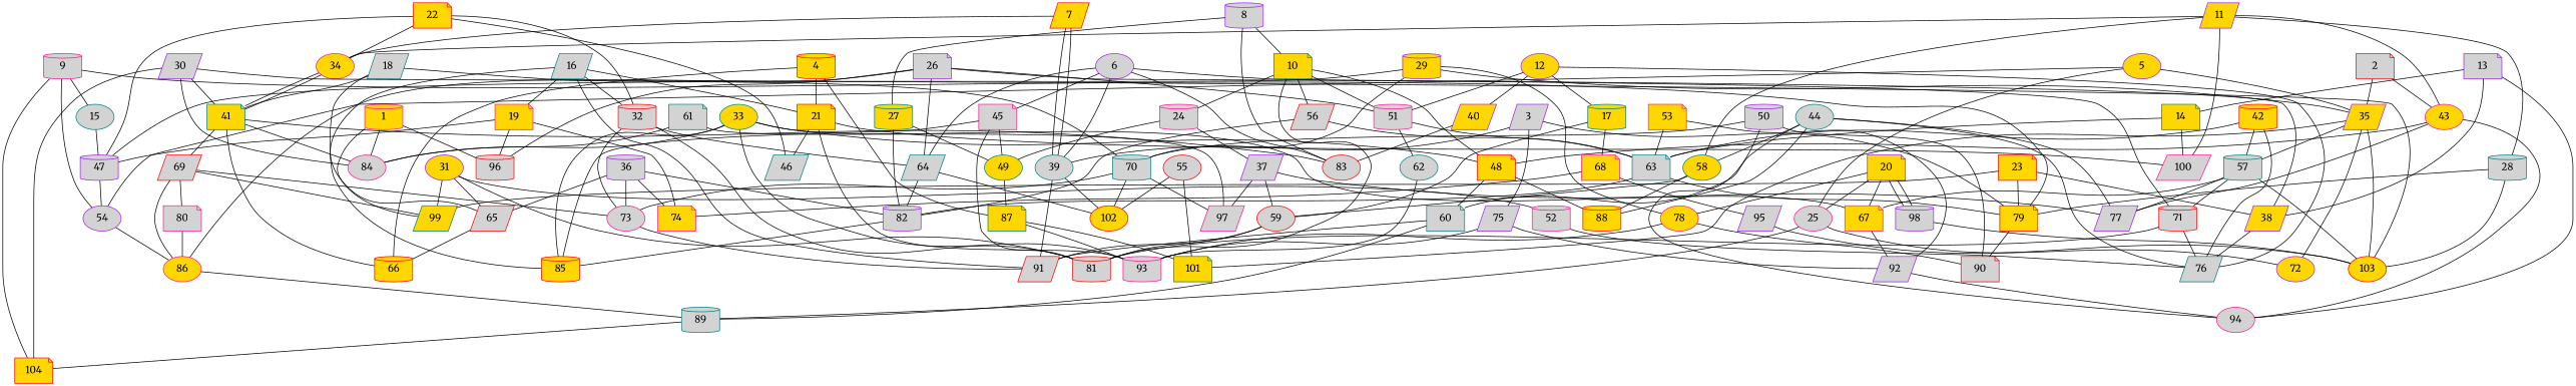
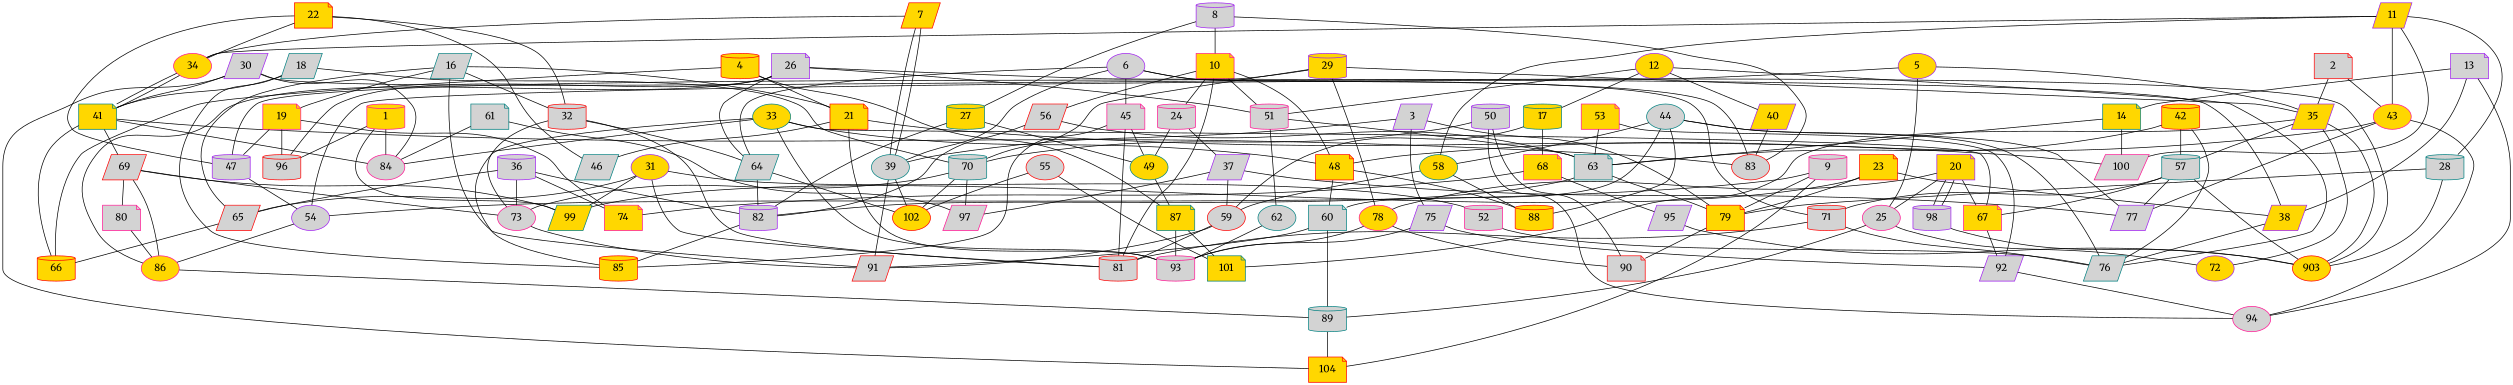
  graph {
    fontname=Merriweather
    node [color=red fillcolor=lightgrey fontname=Merriweather shape=cylinder style=filled]
    edge [fontname=Merriweather]
    1 [color=deeppink fillcolor=gold]
    84 [color=deeppink shape=ellipse]
    96
    99 [color=teal fillcolor=gold shape=parallelogram]
    2 [shape=note]
    35 [color=purple fillcolor=gold shape=parallelogram]
    43 [color=deeppink fillcolor=gold shape=ellipse]
    72 [color=purple fillcolor=gold shape=ellipse]
-   103 [fillcolor=gold shape=ellipse]
+   103 [fillcolor=gold shape=ellipse label=903]
    57 [color=teal]
    101 [color=teal fillcolor=gold shape=note]
    48 [fillcolor=gold shape=note]
    94 [color=deeppink shape=ellipse]
    77 [color=purple shape=parallelogram]
    3 [color=purple shape=parallelogram]
    39 [color=teal shape=ellipse]
    75 [color=purple shape=parallelogram]
    79 [fillcolor=gold shape=note]
    91 [shape=parallelogram]
    102 [fillcolor=gold shape=ellipse]
    93 [color=deeppink]
    92 [color=purple shape=parallelogram]
    90 [shape=note]
    4 [fillcolor=gold]
    21 [fillcolor=gold shape=note]
    66 [fillcolor=gold]
    87 [color=teal fillcolor=gold shape=note]
    100 [color=deeppink shape=parallelogram]
    46 [color=teal shape=parallelogram]
    5 [color=purple fillcolor=gold shape=ellipse]
    25 [color=deeppink shape=ellipse]
    54 [color=purple shape=ellipse]
    89 [color=teal]
    86 [color=deeppink fillcolor=gold shape=ellipse]
    6 [color=purple shape=ellipse]
    45 [color=deeppink shape=note]
    64 [color=teal shape=parallelogram]
    71
    83 [shape=ellipse]
    81
    85 [fillcolor=gold]
    49 [color=teal fillcolor=gold shape=ellipse]
    82 [color=purple]
    76 [color=teal shape=parallelogram]
    7 [fillcolor=gold shape=parallelogram]
    34 [color=deeppink fillcolor=gold shape=ellipse]
    41 [color=teal fillcolor=gold shape=note]
    8 [color=purple]
-   10 [color=teal fillcolor=gold shape=note]
+   10 [color=deeppink fillcolor=gold shape=note]
    27 [color=teal fillcolor=gold]
    24 [color=deeppink]
    51 [color=deeppink]
    56 [shape=parallelogram]
    9 [color=deeppink]
-   15 [color=teal shape=ellipse]
    104 [fillcolor=gold shape=note]
    47 [color=purple]
    37 [color=purple shape=parallelogram]
    60 [color=teal shape=note]
    88 [fillcolor=gold]
    63 [color=teal shape=note]
    62 [color=teal shape=ellipse]
    11 [color=purple fillcolor=gold shape=parallelogram]
    28 [color=teal]
    58 [color=teal fillcolor=gold shape=ellipse]
    59 [shape=ellipse]
    12 [color=purple fillcolor=gold shape=ellipse]
    17 [color=teal fillcolor=gold]
    40 [color=purple fillcolor=gold shape=parallelogram]
    68 [color=deeppink fillcolor=gold shape=note]
    13 [color=purple shape=note]
    14 [color=teal fillcolor=gold shape=note]
    38 [color=purple fillcolor=gold shape=parallelogram]
    74 [color=deeppink fillcolor=gold shape=note]
    95 [color=purple shape=parallelogram]
    16 [color=teal shape=parallelogram]
    19 [color=deeppink fillcolor=gold shape=note]
    32
    65 [shape=parallelogram]
    73 [color=deeppink shape=ellipse]
    18 [color=teal shape=parallelogram]
    70 [color=teal]
    69 [shape=parallelogram]
    97 [color=deeppink shape=parallelogram]
    20 [color=purple fillcolor=gold shape=note]
    67 [color=deeppink fillcolor=gold shape=note]
    78 [color=deeppink fillcolor=gold shape=ellipse]
    98 [color=purple]
    22 [fillcolor=gold shape=note]
    23 [fillcolor=gold shape=note]
    26 [color=purple shape=note]
    29 [color=purple fillcolor=gold]
    30 [color=purple shape=parallelogram]
    31 [color=purple fillcolor=gold shape=ellipse]
    52 [color=deeppink]
    33 [color=teal fillcolor=gold shape=ellipse]
    36 [color=purple]
    80 [color=deeppink shape=note]
    42 [fillcolor=gold]
    44 [color=teal shape=ellipse]
    50 [color=purple]
    53 [color=deeppink fillcolor=gold shape=note]
    55 [shape=ellipse]
    61 [color=teal shape=note]
    1 -- 84
    1 -- 96
    1 -- 99
    2 -- 35
    2 -- 43
    35 -- 72
    35 -- 103
    35 -- 57
    35 -- 101
    43 -- 48
    43 -- 94
    43 -- 77
    57 -- 103
    57 -- 77
    57 -- 71
    57 -- 67
    48 -- 60
    48 -- 88
    3 -- 39
    3 -- 75
    3 -- 79
    39 -- 91
    39 -- 102
    75 -- 93
    75 -- 92
    79 -- 90
    92 -- 94
    4 -- 21
    4 -- 66
    4 -- 87
    21 -- 93
    21 -- 100
    21 -- 46
    87 -- 101
    87 -- 93
    5 -- 35
    5 -- 25
    5 -- 54
    25 -- 72
    25 -- 89
    54 -- 86
    89 -- 104
    86 -- 89
    6 -- 39
    6 -- 45
    6 -- 64
    6 -- 71
    6 -- 83
    45 -- 81
    45 -- 85
    45 -- 49
    64 -- 102
    64 -- 82
    71 -- 81
    71 -- 76
    49 -- 87
    82 -- 85
    7 -- 39
    7 -- 39
    7 -- 34
    34 -- 41
    34 -- 41
    41 -- 84
    41 -- 66
    41 -- 83
    41 -- 69
    8 -- 83
    8 -- 10
    8 -- 27
    10 -- 48
    10 -- 81
    10 -- 24
    10 -- 51
    10 -- 56
    27 -- 49
    27 -- 82
    24 -- 49
    24 -- 37
    51 -- 63
    51 -- 62
    56 -- 82
    56 -- 63
    9 -- 79
    9 -- 54
-   9 -- 15
    9 -- 104
-   15 -- 47
    47 -- 54
    37 -- 77
    37 -- 59
    37 -- 97
    60 -- 91
    60 -- 89
    63 -- 79
    63 -- 82
    62 -- 93
    11 -- 43
    11 -- 100
    11 -- 34
    11 -- 28
    11 -- 58
    28 -- 103
    28 -- 79
    58 -- 88
    58 -- 59
    59 -- 91
    59 -- 81
    12 -- 76
    12 -- 51
    12 -- 17
    12 -- 40
    17 -- 59
    17 -- 68
    40 -- 83
    68 -- 74
    68 -- 95
    13 -- 94
    13 -- 14
    13 -- 38
    14 -- 100
    14 -- 63
    38 -- 76
    95 -- 103
    16 -- 91
    16 -- 21
    16 -- 19
    16 -- 32
    16 -- 65
    19 -- 96
    19 -- 47
    19 -- 74
    32 -- 64
    32 -- 81
    32 -- 73
    65 -- 66
    73 -- 91
    18 -- 85
    18 -- 41
    18 -- 70
    70 -- 102
    70 -- 73
    70 -- 97
    69 -- 99
    69 -- 86
    69 -- 73
    69 -- 80
    20 -- 25
    20 -- 67
    20 -- 78
    20 -- 98
    20 -- 98
    67 -- 92
    78 -- 93
    78 -- 90
    98 -- 103
    22 -- 46
    22 -- 34
    22 -- 47
    22 -- 32
    23 -- 99
    23 -- 79
    23 -- 38
    26 -- 96
    26 -- 86
    26 -- 64
    26 -- 51
    26 -- 38
    29 -- 35
    29 -- 47
    29 -- 70
    29 -- 78
    30 -- 84
    30 -- 103
    30 -- 41
    30 -- 104
    31 -- 99
    31 -- 81
    31 -- 65
    31 -- 52
    52 -- 76
    33 -- 84
    33 -- 48
    33 -- 93
    33 -- 85
    33 -- 67
    36 -- 82
    36 -- 74
    36 -- 65
    36 -- 73
    80 -- 86
    42 -- 57
    42 -- 76
    42 -- 63
    44 -- 77
    44 -- 76
    44 -- 60
    44 -- 88
    44 -- 58
    50 -- 94
    50 -- 90
    50 -- 70
    53 -- 92
    53 -- 63
    55 -- 101
    55 -- 102
    61 -- 84
    61 -- 97
  }
